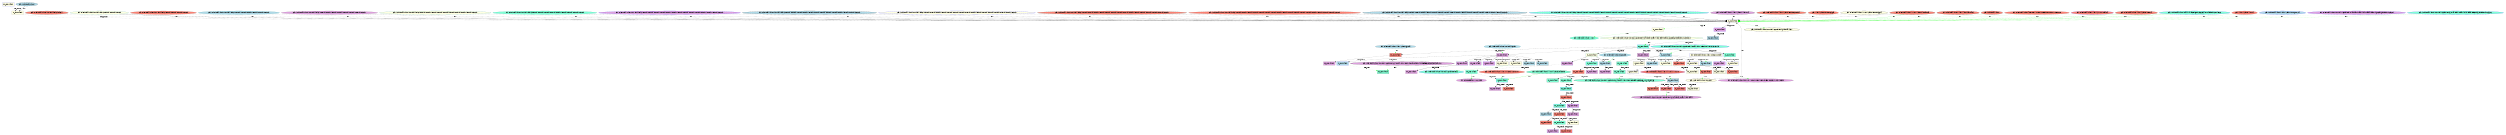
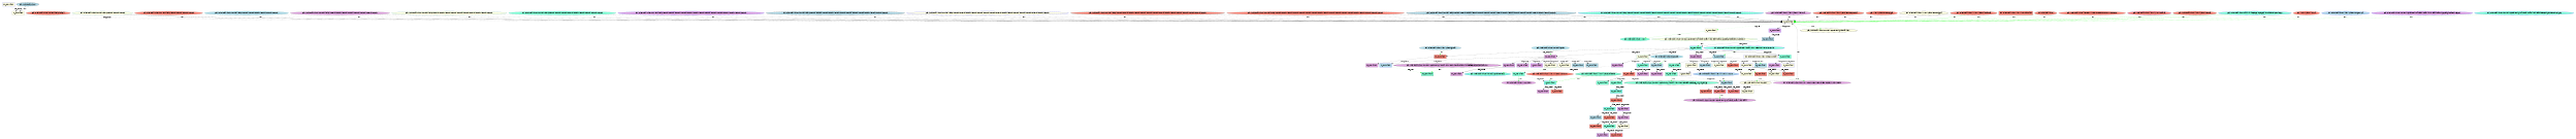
  digraph {
    fontname="Patrick Hand"
    rankdir=TB
    node [color=black fillcolor=salmon fontname="Patrick Hand" shape=box style="solid,filled"]
    edge [arrowhead=dot color=black fontname="Patrick Hand" style=dashed]
    n1 [color=blue fillcolor=lightyellow label="exe_name: null cmd: "]
    n2 [color=gray40 fillcolor=lightyellow label="exe_name: null cmd: "]
    n3 [color=blue fillcolor=plum label="exe_name: null cmd: "]
    n4 [fillcolor=lightyellow label="path: /Device/HarddiskVolume2/Users/admin/AppData/Roaming/Microsoft/Windows" shape=oval style=filled]
    n5 [color=teal fillcolor=aquamarine label="path: /Device/HarddiskVolume2/WINDOWS" shape=oval style=filled]
    n6 [fillcolor=lightblue label="exe_name: null cmd: "]
    n7 [color=blue fillcolor=lightblue label="exe_name: null cmd: "]
    n8 [fillcolor=aquamarine label="exe_name: null cmd: "]
    n9 [color=teal fillcolor=lightyellow label="exe_name: null cmd: "]
    n10 [label="exe_name: null cmd: "]
    n11 [color=gray40 fillcolor=lightyellow label="exe_name: null cmd: "]
    n12 [fillcolor=lightyellow label="path: /Device/HarddiskVolume2/Users/admin" shape=oval style=filled]
    n13 [fillcolor=aquamarine label="exe_name: null cmd: "]
    n14 [fillcolor=aquamarine label="path: /Device/HarddiskVolume2/Users/admin/AppData/Roaming/Microsoft/Windows/Themes/CachedFiles/CachedImage_1024_768_POS4.jpg" shape=oval style=filled]
    n15 [fillcolor=lightblue label="exe_name: null cmd: "]
    n16 [color=blue label="exe_name: null cmd: "]
    n17 [color=blue label="exe_name: null cmd: "]
    n18 [fillcolor=lightyellow label="exe_name: null cmd: "]
    n19 [label="exe_name: null cmd: "]
    n20 [color=gray40 label="path: /Device/HarddiskVolume2/WINDOWS/SYSTEM32/WBEM/EN-US" shape=oval style=filled]
    n21 [color=blue fillcolor=aquamarine label="exe_name: null cmd: "]
    n22 [color=teal label="exe_name: null cmd: "]
    n23 [color=gray40 fillcolor=plum label="exe_name: null cmd: "]
    n24 [color=blue fillcolor=lightyellow label="exe_name: null cmd: "]
    n25 [color=gray40 fillcolor=lightyellow label="exe_name: null cmd: "]
    n26 [fillcolor=lightblue label="path: /Device/HarddiskVolume2" shape=oval style=filled]
    n27 [color=teal label="path: /Device/HarddiskVolume2/Users/admin/backup/desktop.ini" shape=oval style=filled]
    n28 [color=teal fillcolor=lightyellow label="path: /Device/HarddiskVolume2/Users/admin/backup/Documents/Documents/Documents" shape=oval style=filled]
    n29 [color=gray40 label="path: /Device/HarddiskVolume2/Users/admin/backup/Documents/Documents/Documents/Documents" shape=oval style=filled]
    n30 [color=teal fillcolor=lightblue label="path: /Device/HarddiskVolume2/Users/admin/backup/Documents/Documents/Documents/Documents/Documents/Documents" shape=oval style=filled]
    n31 [color=gray40 fillcolor=plum label="path: /Device/HarddiskVolume2/Users/admin/backup/Documents/Documents/Documents/Documents/Documents/Documents/Documents/Documents" shape=oval style=filled]
    n32 [color=teal fillcolor=lightyellow label="path: /Device/HarddiskVolume2/Users/admin/backup/Documents/Documents/Documents/Documents/Documents/Documents/Documents/Documents/Documents/Documents" shape=oval style=filled]
    n33 [color=teal fillcolor=aquamarine label="path: /Device/HarddiskVolume2/Users/admin/backup/Documents/Documents/Documents/Documents/Documents/Documents/Documents/Documents/Documents" shape=oval style=filled]
    n34 [color=blue fillcolor=plum label="path: /Device/HarddiskVolume2/Users/admin/backup/Documents/Documents/Documents/Documents/Documents/Documents/Documents/Documents/Documents/Documents/Documents/Documents/Documents/Documents" shape=oval style=filled]
    n35 [fillcolor=lightblue label="path: /Device/HarddiskVolume2/Users/admin/backup/Documents/Documents/Documents/Documents/Documents/Documents/Documents/Documents/Documents/Documents/Documents/Documents/Documents" shape=oval style=filled]
    n36 [color=blue fillcolor=lightyellow label="path: /Device/HarddiskVolume2/Users/admin/backup/Documents/Documents/Documents/Documents/Documents/Documents/Documents/Documents/Documents/Documents/Documents/Documents/Documents/Documents/Documents/Documents" shape=oval style=filled]
    n37 [color=teal label="path: /Device/HarddiskVolume2/Users/admin/backup/Documents/Documents/Documents/Documents/Documents/Documents/Documents/Documents/Documents/Documents/Documents/Documents/Documents/Documents/Documents" shape=oval style=filled]
    n38 [color=gray40 label="path: /Device/HarddiskVolume2/Users/admin/backup/Documents/Documents/Documents/Documents/Documents/Documents/Documents/Documents/Documents/Documents/Documents/Documents/Documents/Documents/Documents/Documents/Documents/Documents" shape=oval style=filled]
    n39 [fillcolor=lightblue label="path: /Device/HarddiskVolume2/Users/admin/backup/Documents/Documents/Documents/Documents/Documents/Documents/Documents/Documents/Documents/Documents/Documents/Documents/Documents/Documents/Documents/Documents/Documents" shape=oval style=filled]
    n40 [color=blue fillcolor=aquamarine label="path: /Device/HarddiskVolume2/Users/admin/backup/Documents/Documents/Documents/Documents/Documents/Documents/Documents/Documents/Documents/Documents/Documents/Documents/Documents/Documents/Documents/Documents/Documents/Documents/Documents" shape=oval style=filled]
    n41 [fillcolor=plum label="path: /Device/HarddiskVolume2/Windows/System32/Windows.UI.dll" shape=oval style=filled]
    n42 [color=teal label="path: /Device/HarddiskVolume2/Windows/System32/CoreUIComponents.dll" shape=oval style=filled]
    n43 [color=gray40 label="path: /Windows/System32/CoreMessaging.dll" shape=oval style=filled]
    n44 [fillcolor=lightyellow label="path: /Device/HarddiskVolume2/WINDOWS/system32/coremessaging.dll" shape=oval style=filled]
    n45 [label="path: /Device/HarddiskVolume2/WINDOWS/SYSTEM32/kernelbase.dll" shape=oval style=filled]
    n46 [color=blue fillcolor=aquamarine label="exe_name: null cmd: "]
    n47 [label="exe_name: null cmd: "]
    n48 [color=gray40 fillcolor=plum label="exe_name: null cmd: "]
    n49 [color=teal fillcolor=aquamarine label="exe_name: null cmd: "]
    n50 [fillcolor=plum label="exe_name: null cmd: "]
    n51 [color=teal fillcolor=lightyellow label="exe_name: null cmd: "]
    n52 [color=teal fillcolor=lightblue label="exe_name: null cmd: "]
    n53 [color=gray40 fillcolor=plum label="exe_name: null cmd: "]
    n54 [color=teal fillcolor=plum label="exe_name: null cmd: "]
    n55 [color=teal fillcolor=plum label="exe_name: null cmd: "]
    n56 [color=blue fillcolor=plum label="exe_name: null cmd: "]
    n57 [fillcolor=lightyellow label="exe_name: null cmd: "]
    n58 [fillcolor=lightyellow label="exe_name: null cmd: "]
    n59 [color=gray40 fillcolor=lightblue label="exe_name: null cmd: "]
    n60 [fillcolor=lightblue label="exe_name: null cmd: "]
    n61 [color=blue fillcolor=plum label="exe_name: null cmd: "]
    n62 [color=blue fillcolor=lightyellow label="exe_name: null cmd: "]
    n63 [color=teal fillcolor=lightblue label="exe_name: null cmd: "]
    n64 [color=teal fillcolor=plum label="exe_name: null cmd: "]
    n65 [color=blue fillcolor=aquamarine label="exe_name: null cmd: "]
    n66 [fillcolor=lightyellow label="exe_name: null cmd: "]
    n67 [fillcolor=aquamarine label="exe_name: null cmd: "]
    n68 [color=gray40 fillcolor=lightblue label="exe_name: null cmd: "]
    n69 [color=blue fillcolor=lightyellow label="exe_name: null cmd: "]
    n70 [color=gray40 label="exe_name: null cmd: "]
    n71 [color=teal fillcolor=lightblue label="exe_name: null cmd: "]
-   n72 [label="path: /Device/HarddiskVolume2/Windows/WindowsShell.Manifest" shape=oval style=filled]
+   n72 [label="path: /Device/HarddiskVolume2/Windows/WindowsShell.Manifest" style=filled]
    n73 [color=teal fillcolor=lightblue label="path: /Device/HarddiskVolume2/Program Files" shape=oval style=filled]
    n74 [color=gray40 fillcolor=plum label="exe_name: null cmd: "]
    n75 [color=teal fillcolor=lightblue label="path: /Device/HarddiskVolume2/Users/admin/AppData" shape=oval style=filled]
    n76 [color=gray40 fillcolor=plum label="exe_name: null cmd: "]
    n77 [color=blue fillcolor=aquamarine label="path: /Device/HarddiskVolume2/Users/admin/AppData/Local/Temp" shape=oval style=filled]
    n78 [color=teal label="path: /Device/HarddiskVolume1" shape=oval style=filled]
    n79 [fillcolor=aquamarine label="path: /Device/HarddiskVolume2/WINDOWS/system32/perfh009.dat" shape=oval style=filled]
    n80 [color=gray40 label="path: /Device/HarddiskVolume2/$RECYCLE.BIN/S-1-5-21-231540947-922634896-4161786520-1004" shape=oval style=filled]
    n81 [color=teal fillcolor=aquamarine label="exe_name: null cmd: "]
    n82 [color=gray40 fillcolor=plum label="exe_name: null cmd: "]
    n83 [color=gray40 label="exe_name: null cmd: "]
-   n84 [color=gray40 fillcolor=plum label="path: /Device/CachedFiles2/WINDOWS/TEMP" shape=oval style=filled]
+   n84 [color=gray40 fillcolor=plum label="path: /Device/HarddiskVolume2/WINDOWS/TEMP" shape=oval style=filled]
    n85 [color=blue fillcolor=lightyellow label="exe_name: null cmd: "]
    n86 [label="exe_name: null cmd: "]
    n87 [fillcolor=lightyellow label="exe_name: null cmd: "]
    n88 [fillcolor=plum label="path: /Device/HarddiskVolume2/Users/admin/AppData/Roaming/Mozilla/Firefox/Profiles/lxkehh21.default" shape=oval style=filled]
    n89 [color=gray40 fillcolor=aquamarine label="exe_name: null cmd: "]
    n90 [fillcolor=aquamarine label="exe_name: null cmd: "]
    n91 [color=blue fillcolor=aquamarine label="exe_name: null cmd: "]
    n92 [color=teal label="exe_name: null cmd: "]
    n93 [color=blue fillcolor=aquamarine label="exe_name: null cmd: "]
    n94 [color=blue fillcolor=plum label="exe_name: null cmd: "]
    n95 [color=teal label="exe_name: null cmd: "]
    n96 [color=gray40 fillcolor=lightblue label="exe_name: null cmd: "]
    n97 [color=gray40 fillcolor=plum label="exe_name: null cmd: "]
    n98 [label="exe_name: null cmd: "]
    n99 [color=gray40 fillcolor=aquamarine label="exe_name: null cmd: "]
    n100 [fillcolor=lightyellow label="exe_name: null cmd: "]
    n101 [color=teal fillcolor=plum label="exe_name: null cmd: "]
    n102 [color=blue label="exe_name: null cmd: "]
    n103 [color=gray40 fillcolor=plum label="path: /Device/HarddiskVolume2/USERS/ADMIN/APPDATA/LOCAL/MOZILLA/FIREFOX/PROFILES/LXKEHH21.DEFAULT" shape=oval style=filled]
    n104 [color=blue label="path: /Device/HarddiskVolume2/Windows/SysWOW64/netutils.dll" shape=oval style=filled]
    n105 [label="path: /Device/HarddiskVolume2/Windows/System32/SHCore.dll" shape=oval style=filled]
    n106 [color=gray40 fillcolor=lightblue label="path: /Device/HarddiskVolume2/windows/system32/gpsvc.dll" shape=oval style=filled]
    n107 [color=blue fillcolor=aquamarine label="path: /Device/HarddiskVolume2/salt/bin/Lib/site-packages/cryptography/hazmat/backends/openssl/ec.pyc" shape=oval style=filled]
-   n108 [color=blue label="path: /Device/HarddiskVolume2/WINDOWS/SYSWOW64/WINSTA.DLL" shape=oval style=filled]
+   n108 [color=blue fillcolor=lightblue label="path: /Device/HarddiskVolume2/WINDOWS/SYSWOW64/WINSTA.DLL" shape=oval style=filled]
    n109 [color=blue fillcolor=aquamarine label="path: /Device/HarddiskVolume2/Users/admin/AppData/Local/Microsoft/Windows/INetCache/IE/6I16FN6G/D3A1C34Y.htm" shape=oval style=filled]
    n110 [color=gray40 label="path: /Windows/System32/winmm.dll" shape=oval style=filled]
    n111 [fillcolor=plum label="path: /Device/HarddiskVolume2/Users/admin/AppData/Roaming/Microsoft/Windows/Recent/AutomaticDestinations/f01b4d95cf55d32a.automaticDestinations-ms" shape=oval style=filled]
    n112 [color=blue fillcolor=lightblue label="path: /Device/HarddiskVolume2/Windows/System32/UserMgrProxy.dll" shape=oval style=filled]
    n113 [color=blue fillcolor=lightyellow label="path: /Device/HarddiskVolume2/Windows/System32/msvcrt.dll" style=filled]
    n114 [color=teal fillcolor=lightyellow label="path: /Device/HarddiskVolume2/Users/admin/AppData/Local/Mozilla/Firefox/Profiles/lxkehh21.default/safebrowsing-updating/test-flashallow-simple.sbstore" shape=oval style=filled]
    n115 [color=blue fillcolor=plum label="path: /Device/HarddiskVolume2/Users/admin/AppData/Local/Mozilla/Firefox/Profiles/lxkehh21.default/safebrowsing-updating/test-block-simple.pset" shape=oval style=filled]
    n116 [color=blue fillcolor=aquamarine label="path: /Device/HarddiskVolume2/Users/admin/AppData/Roaming/Mozilla/Firefox/Profiles/lxkehh21.default/datareporting/aborted-session-ping.tmp" shape=oval style=filled]
    n1 -> n2 [arrowhead=diamond color=green label=FILE_EXEC style=dotted]
    n1 -> n3 [arrowhead=diamond label=PROC_CREATE style=solid]
    n1 -> n4 [color=green label=WRITE]
    n2 -> n5 [color=green label=WRITE]
    n3 -> n6 [label=PROC_CREATE]
    n6 -> n46 [label=PROC_CREATE]
    n7 -> n8 [arrowhead=diamond color=green label=FILE_EXEC style=dotted]
    n9 -> n10 [color=green label=FILE_EXEC]
    n9 -> n11 [label=PROC_CREATE style=dotted]
    n10 -> n12 [color=green label=WRITE]
    n12 -> n1 [arrowhead=diamond label=READ]
    n13 -> n14 [color=green label=WRITE]
    n13 -> n15 [arrowhead=diamond label=PROC_CREATE style=dotted]
    n15 -> n16 [arrowhead=diamond label=PROC_CREATE style=solid]
    n15 -> n17 [label=PROC_CREATE style=solid]
    n15 -> n18 [label=PROC_CREATE style=dotted]
    n15 -> n19 [label=PROC_CREATE]
    n16 -> n88 [arrowhead=diamond color=green label=WRITE style=solid]
    n20 -> n21 [arrowhead=diamond color=green label=READ style=dotted]
    n21 -> n22 [arrowhead=diamond label=PROC_CREATE]
    n21 -> n23 [label=PROC_CREATE style=solid]
    n24 -> n25 [label=PROC_CREATE style=dotted]
    n25 -> n1 [label=PROC_CREATE style=dotted]
    n26 -> n25 [label=READ style=solid]
    n27 -> n1 [label=READ style=dotted]
    n28 -> n1 [label=READ style=solid]
    n29 -> n1 [arrowhead=diamond label=READ style=dotted]
    n30 -> n1 [arrowhead=diamond label=READ style=dotted]
    n31 -> n1 [arrowhead=diamond label=READ]
    n32 -> n1 [arrowhead=diamond label=READ style=dotted]
    n33 -> n1 [arrowhead=diamond label=READ]
    n34 -> n1 [arrowhead=diamond label=READ style=dotted]
    n35 -> n1 [label=READ]
    n36 -> n1 [arrowhead=diamond label=READ style=dotted]
    n37 -> n1 [label=READ]
    n38 -> n1 [label=READ]
    n39 -> n1 [label=READ style=solid]
    n40 -> n1 [arrowhead=diamond label=READ style=solid]
    n41 -> n1 [label=READ style=dotted]
    n42 -> n1 [label=READ style=dotted]
    n43 -> n1 [arrowhead=diamond label=READ style=dotted]
    n44 -> n1 [label=READ style=dotted]
    n45 -> n1 [arrowhead=diamond color=green label=READ style=solid]
    n45 -> n1 [arrowhead=diamond label=READ]
    n46 -> n47 [arrowhead=diamond label=PROC_CREATE]
    n46 -> n48 [label=PROC_CREATE]
    n46 -> n49 [label=PROC_CREATE style=solid]
    n46 -> n50 [label=PROC_CREATE style=dotted]
    n46 -> n51 [arrowhead=diamond label=PROC_CREATE style=solid]
    n46 -> n52 [label=PROC_CREATE style=dotted]
    n47 -> n53 [label=PROC_CREATE]
    n48 -> n7 [arrowhead=diamond label=PROC_CREATE]
    n48 -> n54 [arrowhead=diamond label=PROC_CREATE]
    n48 -> n55 [label=PROC_CREATE style=solid]
    n48 -> n56 [label=PROC_CREATE style=solid]
    n48 -> n57 [label=PROC_CREATE style=solid]
    n48 -> n58 [arrowhead=diamond label=PROC_CREATE]
    n48 -> n59 [label=PROC_CREATE]
    n48 -> n60 [arrowhead=diamond label=PROC_CREATE]
    n49 -> n61 [label=PROC_CREATE]
    n49 -> n62 [label=PROC_CREATE style=dotted]
    n51 -> n63 [arrowhead=diamond label=PROC_CREATE style=solid]
    n51 -> n64 [label=PROC_CREATE style=solid]
    n51 -> n65 [label=PROC_CREATE style=dotted]
    n52 -> n9 [arrowhead=diamond label=PROC_CREATE]
    n52 -> n66 [label=PROC_CREATE style=solid]
    n52 -> n67 [arrowhead=diamond label=PROC_CREATE]
    n52 -> n68 [arrowhead=diamond label=PROC_CREATE style=dotted]
    n52 -> n69 [label=PROC_CREATE]
    n52 -> n70 [arrowhead=diamond label=PROC_CREATE style=dotted]
    n52 -> n71 [arrowhead=diamond label=PROC_CREATE]
    n54 -> n76 [label=PROC_CREATE style=solid]
    n58 -> n77 [arrowhead=diamond color=green label=WRITE]
    n63 -> n74 [label=PROC_CREATE style=solid]
    n64 -> n81 [label=PROC_CREATE style=dotted]
    n65 -> n82 [label=PROC_CREATE]
    n65 -> n83 [arrowhead=diamond label=PROC_CREATE]
    n67 -> n13 [arrowhead=diamond label=PROC_CREATE]
    n68 -> n85 [label=PROC_CREATE style=dotted]
    n69 -> n86 [arrowhead=diamond label=PROC_CREATE style=solid]
    n69 -> n87 [arrowhead=diamond label=PROC_CREATE style=solid]
    n72 -> n1 [arrowhead=diamond color=green label=READ style=dotted]
    n73 -> n63 [color=green label=READ style=solid]
    n75 -> n48 [arrowhead=diamond color=green label=READ]
    n78 -> n1 [arrowhead=diamond color=green label=READ]
    n79 -> n21 [arrowhead=diamond color=green label=READ style=solid]
    n80 -> n1 [arrowhead=diamond color=green label=READ]
    n81 -> n21 [label=PROC_CREATE style=dotted]
    n81 -> n84 [color=green label=WRITE style=solid]
    n82 -> n89 [label=PROC_CREATE style=dotted]
    n83 -> n90 [label=PROC_CREATE style=solid]
    n87 -> n103 [color=green label=WRITE]
    n89 -> n91 [label=PROC_CREATE style=dotted]
    n91 -> n92 [arrowhead=diamond label=PROC_CREATE style=dotted]
    n92 -> n93 [arrowhead=diamond label=PROC_CREATE style=solid]
    n92 -> n94 [label=PROC_CREATE]
    n93 -> n95 [arrowhead=diamond label=PROC_CREATE]
    n93 -> n96 [label=PROC_CREATE]
    n94 -> n97 [label=PROC_CREATE style=solid]
    n95 -> n98 [arrowhead=diamond label=PROC_CREATE style=solid]
    n95 -> n99 [arrowhead=diamond label=PROC_CREATE]
    n95 -> n100 [arrowhead=diamond label=PROC_CREATE style=solid]
    n99 -> n101 [arrowhead=diamond label=PROC_CREATE style=dotted]
    n99 -> n102 [label=PROC_CREATE]
    n104 -> n1 [color=green label=READ style=dotted]
    n105 -> n1 [arrowhead=diamond color=green label=READ style=solid]
    n106 -> n47 [arrowhead=diamond color=green label=READ style=dotted]
    n107 -> n1 [arrowhead=diamond color=green label=READ style=solid]
    n108 -> n15 [color=green label=READ style=dotted]
    n109 -> n52 [arrowhead=diamond color=green label=READ]
    n110 -> n1 [arrowhead=diamond color=green label=READ]
    n111 -> n8 [arrowhead=diamond color=green label=READ style=dotted]
    n112 -> n1 [color=green label=READ style=dotted]
    n113 -> n71 [color=green label=READ style=dotted]
    n114 -> n46 [arrowhead=diamond color=green label=READ style=dotted]
    n115 -> n1 [color=green label=READ style=dotted]
    n116 -> n1 [arrowhead=diamond color=green label=READ]
  }
